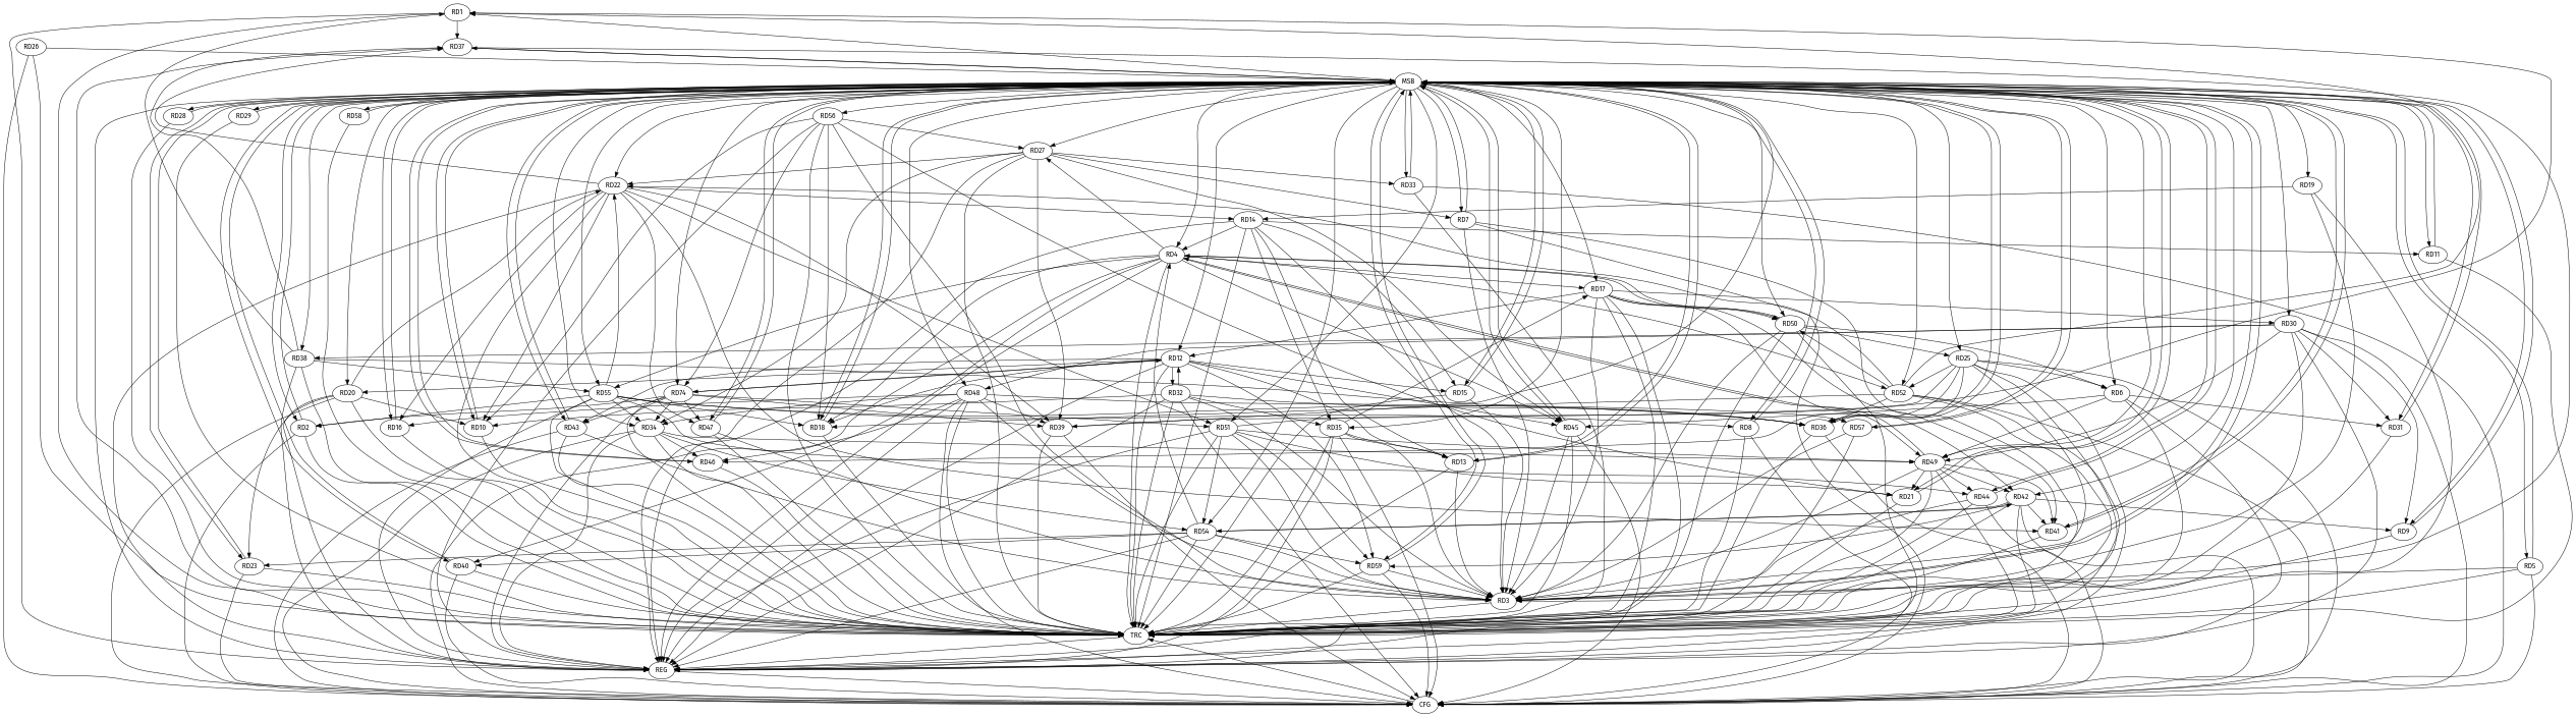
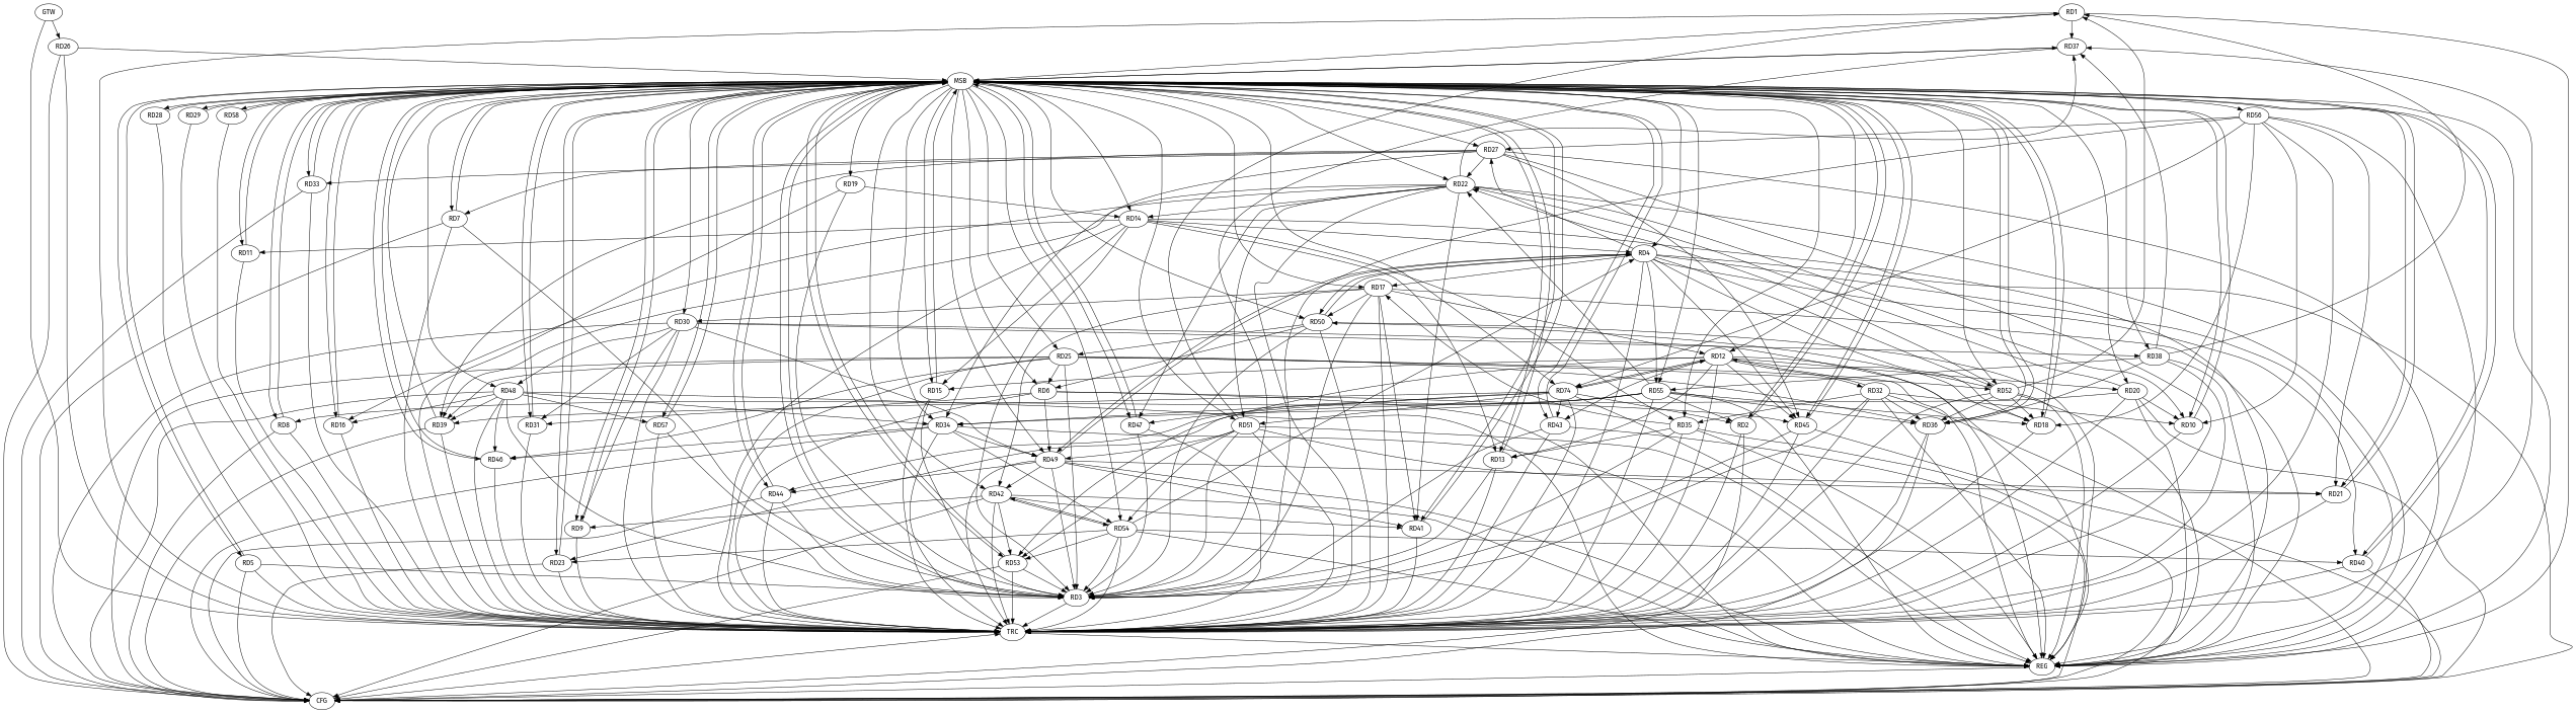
  strict digraph {
    fontname="Fira Sans"
    node [fontname="Fira Sans"]
    edge [fontname="Fira Sans"]
    n1 [label=RD1]
    n2 [label=RD37]
    n3 [label=REG]
    n4 [label=TRC]
    n5 [label=MSB]
    n6 [label=RD3]
    n7 [label=CFG]
    n8 [label=RD2]
    n9 [label=RD4]
    n10 [label=RD17]
    n11 [label=RD18]
    n12 [label=RD27]
    n13 [label=RD40]
    n14 [label=RD45]
    n15 [label=RD49]
    n16 [label=RD50]
    n17 [label=RD52]
    n18 [label=RD55]
    n19 [label=RD57]
    n20 [label=RD5]
    n21 [label=RD6]
    n22 [label=RD31]
    n23 [label=RD7]
    n24 [label=RD8]
    n25 [label=RD9]
    n26 [label=RD10]
    n27 [label=RD11]
    n28 [label=RD12]
    n29 [label=RD13]
    n30 [label=RD15]
    n31 [label=RD20]
    n32 [label=RD74]
    n33 [label=RD43]
-   n34 [label=RD59]
+   n34 [label=RD53]
    n35 [label=RD14]
    n36 [label=RD35]
    n37 [label=RD16]
    n38 [label=RD30]
    n39 [label=RD41]
    n40 [label=RD42]
    n41 [label=RD19]
    n42 [label=RD22]
    n43 [label=RD23]
    n44 [label=RD21]
    n45 [label=RD47]
    n46 [label=RD51]
    n47 [label=RD34]
    n48 [label=RD25]
    n49 [label=RD36]
    n50 [label=RD46]
    n51 [label=RD33]
    n52 [label=RD28]
    n53 [label=RD29]
    n54 [label=RD38]
    n55 [label=RD48]
    n56 [label=RD54]
    n57 [label=RD44]
    n58 [label=RD56]
    n59 [label=RD58]
    n60 [label=RD39]
    n61 [label=RD32]
    n62 [label=RD26]
+   n63 [label=GTW]
    n1 -> n2
    n1 -> n3
    n1 -> n4
    n2 -> n5
    n2 -> n6
    n3 -> n7
    n4 -> n2
    n4 -> n3
    n5 -> n1
    n5 -> n2
    n5 -> n3
    n5 -> n6
    n5 -> n8
    n5 -> n9
    n5 -> n10
    n5 -> n11
    n5 -> n12
    n5 -> n13
    n5 -> n14
    n5 -> n15
    n5 -> n16
    n5 -> n17
    n5 -> n18
    n5 -> n19
    n5 -> n20
    n5 -> n21
    n5 -> n22
    n5 -> n23
    n5 -> n24
    n5 -> n25
    n5 -> n26
    n5 -> n27
    n5 -> n28
    n5 -> n29
    n5 -> n30
    n5 -> n31
    n5 -> n32
    n5 -> n33
    n5 -> n34
+   n5 -> n35
    n5 -> n36
    n5 -> n37
    n5 -> n38
    n5 -> n39
    n5 -> n40
    n5 -> n41
    n5 -> n42
    n5 -> n43
    n5 -> n44
    n5 -> n45
    n5 -> n46
    n5 -> n47
    n5 -> n48
    n5 -> n49
    n5 -> n50
    n5 -> n51
    n5 -> n52
    n5 -> n53
    n5 -> n54
    n5 -> n55
    n5 -> n56
    n5 -> n57
    n5 -> n58
    n5 -> n59
    n6 -> n4
    n6 -> n5
    n7 -> n4
    n8 -> n4
    n8 -> n5
    n8 -> n7
    n9 -> n3
    n9 -> n4
    n9 -> n7
    n9 -> n10
    n9 -> n11
    n9 -> n12
    n9 -> n13
    n9 -> n14
    n9 -> n15
    n9 -> n16
    n9 -> n17
    n9 -> n18
    n10 -> n3
    n10 -> n4
    n10 -> n6
    n10 -> n16
    n10 -> n28
    n10 -> n38
    n10 -> n39
    n10 -> n40
    n11 -> n4
    n11 -> n5
    n12 -> n3
    n12 -> n4
    n12 -> n14
    n12 -> n23
    n12 -> n42
    n12 -> n47
    n12 -> n51
    n12 -> n60
    n13 -> n4
    n13 -> n5
    n13 -> n7
    n14 -> n4
    n14 -> n5
    n14 -> n6
    n14 -> n7
    n15 -> n3
    n15 -> n4
    n15 -> n6
    n15 -> n9
    n15 -> n39
    n15 -> n40
    n15 -> n44
    n15 -> n57
    n16 -> n3
    n16 -> n4
    n16 -> n6
    n16 -> n9
    n16 -> n21
    n16 -> n48
    n17 -> n1
    n17 -> n3
    n17 -> n4
    n17 -> n7
    n17 -> n11
    n17 -> n16
    n17 -> n42
    n17 -> n49
    n18 -> n3
    n18 -> n4
    n18 -> n8
    n18 -> n11
    n18 -> n24
    n18 -> n42
    n18 -> n47
    n18 -> n49
    n18 -> n57
    n19 -> n4
    n19 -> n5
    n19 -> n6
    n20 -> n4
    n20 -> n5
    n20 -> n6
    n20 -> n7
    n21 -> n3
    n21 -> n4
    n21 -> n14
    n21 -> n15
    n21 -> n22
    n22 -> n4
    n22 -> n5
    n23 -> n4
    n23 -> n5
    n23 -> n6
    n23 -> n7
    n24 -> n4
    n24 -> n5
    n24 -> n7
    n25 -> n4
    n25 -> n5
    n26 -> n4
    n26 -> n5
    n27 -> n4
    n27 -> n5
    n28 -> n3
    n28 -> n4
    n28 -> n11
    n28 -> n14
    n28 -> n29
    n28 -> n30
    n28 -> n31
    n28 -> n32
    n28 -> n33
    n28 -> n34
    n28 -> n61
    n29 -> n4
    n29 -> n5
    n29 -> n6
    n30 -> n4
    n30 -> n5
    n30 -> n6
    n31 -> n3
    n31 -> n4
    n31 -> n7
    n31 -> n26
    n31 -> n42
    n31 -> n43
    n32 -> n3
    n32 -> n4
    n32 -> n8
    n32 -> n28
    n32 -> n33
    n32 -> n45
    n32 -> n46
    n32 -> n47
    n32 -> n60
    n33 -> n4
    n33 -> n5
    n33 -> n6
    n33 -> n7
    n34 -> n4
    n34 -> n5
    n34 -> n6
    n34 -> n7
    n35 -> n3
    n35 -> n4
    n35 -> n6
    n35 -> n9
    n35 -> n27
    n35 -> n29
    n35 -> n30
    n35 -> n36
    n36 -> n3
    n36 -> n4
    n36 -> n6
    n36 -> n7
    n36 -> n10
    n36 -> n29
    n37 -> n4
    n37 -> n5
    n38 -> n3
    n38 -> n4
    n38 -> n7
    n38 -> n15
    n38 -> n22
    n38 -> n25
    n38 -> n54
    n38 -> n55
    n39 -> n4
    n39 -> n5
    n40 -> n3
    n40 -> n4
    n40 -> n7
    n40 -> n25
    n40 -> n34
    n40 -> n39
    n40 -> n56
    n41 -> n4
    n41 -> n6
    n41 -> n35
    n42 -> n2
    n42 -> n3
    n42 -> n4
    n42 -> n26
    n42 -> n35
    n42 -> n37
    n42 -> n39
    n42 -> n45
    n42 -> n46
    n42 -> n60
    n43 -> n4
    n43 -> n5
    n43 -> n7
    n44 -> n4
    n44 -> n5
    n45 -> n4
    n45 -> n5
    n45 -> n6
    n46 -> n1
    n46 -> n3
    n46 -> n4
    n46 -> n6
    n46 -> n15
    n46 -> n34
    n46 -> n44
    n46 -> n56
    n47 -> n3
    n47 -> n4
    n47 -> n7
    n47 -> n15
    n47 -> n50
    n47 -> n56
    n48 -> n3
    n48 -> n4
    n48 -> n6
    n48 -> n7
    n48 -> n17
    n48 -> n21
    n48 -> n49
    n48 -> n50
    n48 -> n60
    n49 -> n4
    n49 -> n5
    n49 -> n7
    n50 -> n4
    n50 -> n5
    n51 -> n4
    n51 -> n5
    n51 -> n7
    n52 -> n4
    n52 -> n5
    n53 -> n4
    n53 -> n5
    n54 -> n1
    n54 -> n2
    n54 -> n3
    n54 -> n4
    n54 -> n18
    n54 -> n49
    n55 -> n3
    n55 -> n4
    n55 -> n6
    n55 -> n7
    n55 -> n19
    n55 -> n37
    n55 -> n47
    n55 -> n50
    n55 -> n60
    n56 -> n3
    n56 -> n4
    n56 -> n6
    n56 -> n9
    n56 -> n13
    n56 -> n34
    n56 -> n40
    n56 -> n43
    n57 -> n4
    n57 -> n5
    n57 -> n6
    n57 -> n7
    n58 -> n3
    n58 -> n4
    n58 -> n6
    n58 -> n11
    n58 -> n12
    n58 -> n26
    n58 -> n32
    n58 -> n44
    n59 -> n4
    n59 -> n5
    n60 -> n4
    n60 -> n5
    n60 -> n7
    n61 -> n3
    n61 -> n4
    n61 -> n6
    n61 -> n7
    n61 -> n26
    n61 -> n28
    n61 -> n36
    n61 -> n49
    n62 -> n4
    n62 -> n5
    n62 -> n7
+   n63 -> n4
+   n63 -> n62
  }
